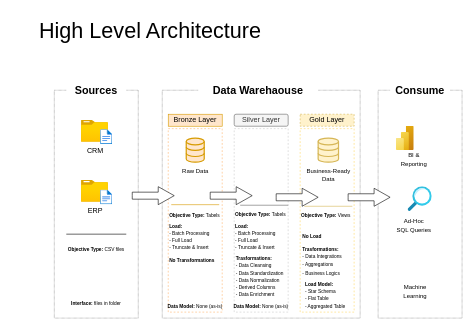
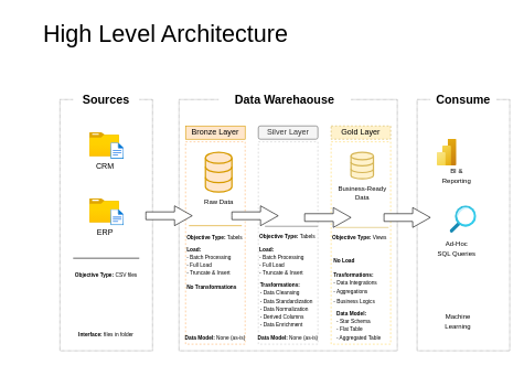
  <mxCell id="0" />
  <mxCell id="1" parent="0" />
  <mxCell id="2" value="&lt;font style=&quot;font-size: 36px;&quot;&gt;High Level Architecture&lt;/font&gt;" style="text;html=1;align=center;verticalAlign=middle;whiteSpace=wrap;rounded=0;" parent="1" vertex="1"><mxGeometry x="20" y="20" width="460" height="60" as="geometry" /></mxCell>
  <mxCell id="3" value="" style="rounded=0;whiteSpace=wrap;html=1;fillColor=none;strokeColor=#757575;dashed=1;dashPattern=1 1;movable=0;resizable=0;rotatable=0;deletable=0;editable=0;locked=1;connectable=0;" parent="1" vertex="1"><mxGeometry x="90" y="150" width="140" height="380" as="geometry" /></mxCell>
  <mxCell id="4" value="&lt;b&gt;&lt;font style=&quot;font-size: 18px;&quot;&gt;Sources&lt;/font&gt;&lt;/b&gt;" style="rounded=0;whiteSpace=wrap;html=1;strokeColor=none;" parent="1" vertex="1"><mxGeometry x="110" y="136" width="100" height="30" as="geometry" /></mxCell>
  <mxCell id="5" value="" style="rounded=0;whiteSpace=wrap;html=1;fillColor=none;strokeColor=#757575;dashed=1;dashPattern=1 1;movable=0;resizable=0;rotatable=0;deletable=0;editable=0;locked=1;connectable=0;" parent="1" vertex="1"><mxGeometry x="270" y="150" width="330" height="380" as="geometry" /></mxCell>
  <mxCell id="6" value="&lt;span style=&quot;font-size: 18px;&quot;&gt;&lt;b&gt;Data Warehaouse&lt;/b&gt;&lt;/span&gt;" style="rounded=0;whiteSpace=wrap;html=1;strokeColor=none;" parent="1" vertex="1"><mxGeometry x="330" y="136" width="200" height="30" as="geometry" /></mxCell>
  <mxCell id="7" value="" style="rounded=0;whiteSpace=wrap;html=1;fillColor=none;strokeColor=#757575;dashed=1;dashPattern=1 1;movable=0;resizable=0;rotatable=0;deletable=0;editable=0;locked=1;connectable=0;" parent="1" vertex="1"><mxGeometry x="630" y="150" width="140" height="380" as="geometry" /></mxCell>
  <mxCell id="8" value="&lt;b&gt;&lt;font style=&quot;font-size: 18px;&quot;&gt;Consume&lt;/font&gt;&lt;/b&gt;" style="rounded=0;whiteSpace=wrap;html=1;strokeColor=none;" parent="1" vertex="1"><mxGeometry x="650" y="136" width="100" height="30" as="geometry" /></mxCell>
  <mxCell id="9" value="Bronze Layer" style="rounded=0;whiteSpace=wrap;html=1;fillColor=#ffe6cc;strokeColor=#d79b00;" parent="1" vertex="1"><mxGeometry x="280" y="190" width="90" height="20" as="geometry" /></mxCell>
  <mxCell id="10" value="Silver Layer" style="whiteSpace=wrap;html=1;fillColor=#f5f5f5;fontColor=#333333;strokeColor=#666666;rounded=1;" parent="1" vertex="1"><mxGeometry x="390" y="190" width="90" height="20" as="geometry" /></mxCell>
  <mxCell id="11" value="Gold Layer" style="rounded=0;whiteSpace=wrap;html=1;fillColor=#fff2cc;strokeColor=#d6b656;dashed=1;" parent="1" vertex="1"><mxGeometry x="500" y="190" width="90" height="20" as="geometry" /></mxCell>
  <mxCell id="12" value="" style="rounded=0;whiteSpace=wrap;html=1;fillColor=none;dashed=1;strokeColor=#FFB570;movable=1;resizable=1;rotatable=1;deletable=1;editable=1;locked=0;connectable=1;" parent="1" vertex="1"><mxGeometry x="280" y="214" width="90" height="306" as="geometry" /></mxCell>
  <mxCell id="13" value="" style="rounded=0;whiteSpace=wrap;html=1;fillColor=none;dashed=1;strokeColor=#CCCCCC;movable=1;resizable=1;rotatable=1;deletable=1;editable=1;locked=0;connectable=1;" parent="1" vertex="1"><mxGeometry x="390" y="214" width="90" height="306" as="geometry" /></mxCell>
  <mxCell id="14" value="" style="rounded=0;whiteSpace=wrap;html=1;fillColor=none;dashed=1;strokeColor=#FFD966;movable=1;resizable=1;rotatable=1;deletable=1;editable=1;locked=0;connectable=1;" parent="1" vertex="1"><mxGeometry x="500" y="214" width="90" height="306" as="geometry" /></mxCell>
  <mxCell id="15" value="CRM" style="image;aspect=fixed;html=1;points=[];align=center;fontSize=12;image=img/lib/azure2/general/Folder_Blank.svg;" vertex="1" parent="1"><mxGeometry x="135" y="200" width="45" height="36.52" as="geometry" /></mxCell>
  <mxCell id="16" value="" style="image;aspect=fixed;html=1;points=[];align=center;fontSize=12;image=img/lib/azure2/general/File.svg;" vertex="1" parent="1"><mxGeometry x="167" y="215.52" width="20" height="24.65" as="geometry" /></mxCell>
  <mxCell id="17" value="ERP" style="image;aspect=fixed;html=1;points=[];align=center;fontSize=12;image=img/lib/azure2/general/Folder_Blank.svg;" vertex="1" parent="1"><mxGeometry x="135" y="300" width="45" height="36.52" as="geometry" /></mxCell>
  <mxCell id="18" value="" style="image;aspect=fixed;html=1;points=[];align=center;fontSize=12;image=img/lib/azure2/general/File.svg;" vertex="1" parent="1"><mxGeometry x="167" y="316.16" width="20" height="24.65" as="geometry" /></mxCell>
  <mxCell id="19" value="" style="endArrow=none;html=1;rounded=0;" edge="1" parent="1"><mxGeometry width="50" height="50" relative="1" as="geometry"><mxPoint x="110" y="390" as="sourcePoint" /><mxPoint x="210" y="390" as="targetPoint" /></mxGeometry></mxCell>
  <mxCell id="20" value="&lt;font style=&quot;font-size: 8px;&quot;&gt;&lt;b style=&quot;&quot;&gt;Objective Type: &lt;/b&gt;CSV files&lt;/font&gt;" style="text;html=1;align=center;verticalAlign=middle;whiteSpace=wrap;rounded=0;" vertex="1" parent="1"><mxGeometry x="100" y="400" width="120" height="30" as="geometry" /></mxCell>
  <mxCell id="21" value="&lt;font style=&quot;font-size: 8px;&quot;&gt;&lt;b style=&quot;&quot;&gt;Interface: &lt;/b&gt;files in folder&lt;/font&gt;" style="text;html=1;align=center;verticalAlign=middle;whiteSpace=wrap;rounded=0;" vertex="1" parent="1"><mxGeometry x="100" y="490" width="120" height="30" as="geometry" /></mxCell>
- <mxCell id="22" value="&lt;font style=&quot;font-size: 10px;&quot;&gt;Raw Data&lt;/font&gt;" style="html=1;verticalLabelPosition=bottom;align=center;labelBackgroundColor=#ffffff;verticalAlign=top;strokeWidth=2;strokeColor=#d79b00;shadow=0;dashed=0;shape=mxgraph.ios7.icons.data;fillColor=#ffe6cc;" vertex="1" parent="1"><mxGeometry x="310" y="230" width="30" height="40" as="geometry" /></mxCell>
+ <mxCell id="22" value="&lt;font style=&quot;font-size: 10px;&quot;&gt;Raw Data&lt;/font&gt;" style="html=1;verticalLabelPosition=bottom;align=center;labelBackgroundColor=#ffffff;verticalAlign=top;strokeWidth=2;strokeColor=#d79b00;shadow=0;dashed=0;shape=mxgraph.ios7.icons.data;fillColor=#ffe6cc;" vertex="1" parent="1"><mxGeometry x="310" y="230" width="40" height="60" as="geometry" /></mxCell>
  <mxCell id="23" value="&lt;font style=&quot;font-size: 10px;&quot;&gt;Business-Ready&lt;br&gt;Data&lt;/font&gt;" style="html=1;verticalLabelPosition=bottom;align=center;labelBackgroundColor=#ffffff;verticalAlign=top;strokeWidth=2;strokeColor=#d6b656;shadow=0;dashed=0;shape=mxgraph.ios7.icons.data;fillColor=#fff2cc;" vertex="1" parent="1"><mxGeometry x="530" y="230" width="34" height="40" as="geometry" /></mxCell>
  <mxCell id="24" value="" style="html=1;shadow=0;dashed=0;align=center;verticalAlign=middle;shape=mxgraph.arrows2.arrow;dy=0.61;dx=26.69;notch=0;" vertex="1" parent="1"><mxGeometry x="220" y="310.81" width="70" height="30" as="geometry" /></mxCell>
  <mxCell id="25" value="" style="html=1;shadow=0;dashed=0;align=center;verticalAlign=middle;shape=mxgraph.arrows2.arrow;dy=0.61;dx=26.69;notch=0;" vertex="1" parent="1"><mxGeometry x="350" y="310.81" width="70" height="30" as="geometry" /></mxCell>
  <mxCell id="26" value="" style="html=1;shadow=0;dashed=0;align=center;verticalAlign=middle;shape=mxgraph.arrows2.arrow;dy=0.61;dx=26.69;notch=0;" vertex="1" parent="1"><mxGeometry x="460" y="313.49" width="70" height="30" as="geometry" /></mxCell>
  <mxCell id="27" value="" style="html=1;shadow=0;dashed=0;align=center;verticalAlign=middle;shape=mxgraph.arrows2.arrow;dy=0.61;dx=26.69;notch=0;" vertex="1" parent="1"><mxGeometry x="580" y="313.49" width="70" height="30" as="geometry" /></mxCell>
  <mxCell id="28" value="" style="endArrow=none;html=1;rounded=0;fillColor=#ffe6cc;strokeColor=#d79b00;" edge="1" parent="1"><mxGeometry width="50" height="50" relative="1" as="geometry"><mxPoint x="285" y="340.81" as="sourcePoint" /><mxPoint x="365" y="340.81" as="targetPoint" /></mxGeometry></mxCell>
  <mxCell id="29" value="&lt;font style=&quot;font-size: 8px;&quot;&gt;&lt;b style=&quot;&quot;&gt;Objective Type: &lt;/b&gt;Tabels&lt;/font&gt;" style="text;html=1;align=left;verticalAlign=middle;whiteSpace=wrap;rounded=0;" vertex="1" parent="1"><mxGeometry x="280" y="343.49" width="90" height="30" as="geometry" /></mxCell>
  <mxCell id="30" value="&lt;div style=&quot;line-height: 100%;&quot;&gt;&lt;div&gt;&lt;b style=&quot;background-color: transparent; color: light-dark(rgb(0, 0, 0), rgb(255, 255, 255));&quot;&gt;&lt;font style=&quot;font-size: 8px; line-height: 100%;&quot;&gt;Load:&lt;/font&gt;&lt;/b&gt;&lt;/div&gt;&lt;div&gt;&lt;span style=&quot;font-size: 8px; background-color: transparent; color: light-dark(rgb(0, 0, 0), rgb(255, 255, 255)); line-height: 100%;&quot;&gt;- Batch Processing&lt;/span&gt;&lt;br&gt;&lt;span style=&quot;font-size: 8px; background-color: transparent; color: light-dark(rgb(0, 0, 0), rgb(255, 255, 255)); line-height: 100%;&quot;&gt;- Full Load&lt;/span&gt;&lt;br&gt;&lt;span style=&quot;font-size: 8px; background-color: transparent; color: light-dark(rgb(0, 0, 0), rgb(255, 255, 255)); line-height: 100%;&quot;&gt;- Truncate &amp;amp; Insert&lt;/span&gt;&lt;/div&gt;&lt;/div&gt;" style="text;html=1;align=left;verticalAlign=middle;whiteSpace=wrap;rounded=0;" vertex="1" parent="1"><mxGeometry x="280" y="368.26" width="90" height="50" as="geometry" /></mxCell>
  <mxCell id="31" value="&lt;div style=&quot;text-align: left;&quot;&gt;&lt;font style=&quot;font-size: 8px;&quot;&gt;&lt;b style=&quot;background-color: transparent; color: light-dark(rgb(0, 0, 0), rgb(255, 255, 255));&quot;&gt;Data Model: &lt;/b&gt;&lt;span style=&quot;background-color: transparent; color: light-dark(rgb(0, 0, 0), rgb(255, 255, 255));&quot;&gt;None (as-is)&lt;/span&gt;&lt;/font&gt;&lt;/div&gt;" style="text;html=1;align=center;verticalAlign=middle;whiteSpace=wrap;rounded=0;" vertex="1" parent="1"><mxGeometry x="275" y="490" width="100" height="40" as="geometry" /></mxCell>
  <mxCell id="32" value="&lt;div style=&quot;&quot;&gt;&lt;b style=&quot;&quot;&gt;&lt;font style=&quot;font-size: 8px;&quot;&gt;No Transformations&lt;/font&gt;&lt;/b&gt;&lt;/div&gt;" style="text;html=1;align=left;verticalAlign=middle;whiteSpace=wrap;rounded=0;" vertex="1" parent="1"><mxGeometry x="280" y="418.26" width="90" height="30" as="geometry" /></mxCell>
  <mxCell id="33" value="&lt;font style=&quot;font-size: 8px;&quot;&gt;&lt;b style=&quot;&quot;&gt;Objective Type: &lt;/b&gt;Tabels&lt;/font&gt;" style="text;html=1;align=left;verticalAlign=middle;whiteSpace=wrap;rounded=0;" vertex="1" parent="1"><mxGeometry x="390" y="341.75" width="90" height="30" as="geometry" /></mxCell>
  <mxCell id="34" value="&lt;div style=&quot;line-height: 100%;&quot;&gt;&lt;div&gt;&lt;b style=&quot;background-color: transparent; color: light-dark(rgb(0, 0, 0), rgb(255, 255, 255));&quot;&gt;&lt;font style=&quot;font-size: 8px; line-height: 100%;&quot;&gt;Load:&lt;/font&gt;&lt;/b&gt;&lt;/div&gt;&lt;div&gt;&lt;span style=&quot;font-size: 8px; background-color: transparent; color: light-dark(rgb(0, 0, 0), rgb(255, 255, 255)); line-height: 100%;&quot;&gt;- Batch Processing&lt;/span&gt;&lt;br&gt;&lt;span style=&quot;font-size: 8px; background-color: transparent; color: light-dark(rgb(0, 0, 0), rgb(255, 255, 255)); line-height: 100%;&quot;&gt;- Full Load&lt;/span&gt;&lt;br&gt;&lt;span style=&quot;font-size: 8px; background-color: transparent; color: light-dark(rgb(0, 0, 0), rgb(255, 255, 255)); line-height: 100%;&quot;&gt;- Truncate &amp;amp; Insert&lt;/span&gt;&lt;/div&gt;&lt;/div&gt;" style="text;html=1;align=left;verticalAlign=middle;whiteSpace=wrap;rounded=0;" vertex="1" parent="1"><mxGeometry x="390" y="368.26" width="90" height="50" as="geometry" /></mxCell>
  <mxCell id="35" value="&lt;div style=&quot;text-align: left;&quot;&gt;&lt;font style=&quot;font-size: 8px;&quot;&gt;&lt;b style=&quot;background-color: transparent; color: light-dark(rgb(0, 0, 0), rgb(255, 255, 255));&quot;&gt;Data Model: &lt;/b&gt;&lt;span style=&quot;background-color: transparent; color: light-dark(rgb(0, 0, 0), rgb(255, 255, 255));&quot;&gt;None (as-is)&lt;/span&gt;&lt;/font&gt;&lt;/div&gt;" style="text;html=1;align=center;verticalAlign=middle;whiteSpace=wrap;rounded=0;" vertex="1" parent="1"><mxGeometry x="385" y="500" width="100" height="20" as="geometry" /></mxCell>
  <mxCell id="36" value="&lt;div style=&quot;line-height: 100%;&quot;&gt;&lt;div&gt;&lt;b&gt;&lt;font style=&quot;font-size: 8px; line-height: 100%;&quot;&gt;Trasformations:&lt;/font&gt;&lt;/b&gt;&lt;/div&gt;&lt;div&gt;&lt;span style=&quot;font-size: 8px; line-height: 100%;&quot;&gt;- Data Cleansing&lt;/span&gt;&lt;/div&gt;&lt;div&gt;&lt;span style=&quot;font-size: 8px; line-height: 100%;&quot;&gt;- Data Standardization&lt;/span&gt;&lt;/div&gt;&lt;div&gt;&lt;span style=&quot;font-size: 8px; line-height: 100%;&quot;&gt;- Data Normalization&lt;/span&gt;&lt;/div&gt;&lt;div&gt;&lt;span style=&quot;font-size: 8px; line-height: 100%;&quot;&gt;- Derived Columns&lt;/span&gt;&lt;/div&gt;&lt;div&gt;&lt;span style=&quot;font-size: 8px; line-height: 100%;&quot;&gt;- Data Enrichment&lt;/span&gt;&lt;/div&gt;&lt;/div&gt;" style="text;html=1;align=left;verticalAlign=middle;whiteSpace=wrap;rounded=0;" vertex="1" parent="1"><mxGeometry x="391" y="418.26" width="90" height="81.74" as="geometry" /></mxCell>
  <mxCell id="37" value="" style="endArrow=none;html=1;rounded=0;fillColor=#f5f5f5;strokeColor=#666666;" edge="1" parent="1"><mxGeometry width="50" height="50" relative="1" as="geometry"><mxPoint x="400" y="341.75" as="sourcePoint" /><mxPoint x="480" y="341.75" as="targetPoint" /></mxGeometry></mxCell>
  <mxCell id="38" value="" style="endArrow=none;html=1;rounded=0;fillColor=#fff2cc;strokeColor=#d6b656;" edge="1" parent="1"><mxGeometry width="50" height="50" relative="1" as="geometry"><mxPoint x="507" y="343.49" as="sourcePoint" /><mxPoint x="587" y="343.49" as="targetPoint" /></mxGeometry></mxCell>
  <mxCell id="39" value="&lt;div style=&quot;line-height: 100%;&quot;&gt;&lt;div&gt;&lt;span style=&quot;font-size: 8px;&quot;&gt;&lt;b&gt;No Load&lt;/b&gt;&lt;/span&gt;&lt;/div&gt;&lt;/div&gt;" style="text;html=1;align=left;verticalAlign=middle;whiteSpace=wrap;rounded=0;" vertex="1" parent="1"><mxGeometry x="502" y="368.26" width="90" height="50" as="geometry" /></mxCell>
- <mxCell id="40" value="&lt;div style=&quot;line-height: 100%;&quot;&gt;&lt;div style=&quot;text-align: left;&quot;&gt;&lt;font style=&quot;font-size: 8px; line-height: 100%;&quot;&gt;&lt;b style=&quot;background-color: transparent; color: light-dark(rgb(0, 0, 0), rgb(255, 255, 255));&quot;&gt;Load Model:&amp;nbsp;&lt;/b&gt;&lt;/font&gt;&lt;/div&gt;&lt;div style=&quot;text-align: left;&quot;&gt;&lt;font style=&quot;font-size: 8px; line-height: 100%;&quot;&gt;&lt;span style=&quot;background-color: transparent; color: light-dark(rgb(0, 0, 0), rgb(255, 255, 255));&quot;&gt;- Star Schema&lt;/span&gt;&lt;/font&gt;&lt;/div&gt;&lt;div style=&quot;text-align: left;&quot;&gt;&lt;font style=&quot;font-size: 8px; line-height: 100%;&quot;&gt;&lt;span style=&quot;background-color: transparent; color: light-dark(rgb(0, 0, 0), rgb(255, 255, 255));&quot;&gt;- Flat Table&lt;/span&gt;&lt;/font&gt;&lt;/div&gt;&lt;div style=&quot;text-align: left;&quot;&gt;&lt;font style=&quot;font-size: 8px; line-height: 100%;&quot;&gt;&lt;span style=&quot;background-color: transparent; color: light-dark(rgb(0, 0, 0), rgb(255, 255, 255));&quot;&gt;- Aggregated Table&lt;/span&gt;&lt;/font&gt;&lt;/div&gt;&lt;/div&gt;" style="text;html=1;align=center;verticalAlign=middle;whiteSpace=wrap;rounded=0;" vertex="1" parent="1"><mxGeometry x="492" y="480" width="100" height="20" as="geometry" /></mxCell>
+ <mxCell id="40" value="&lt;div style=&quot;line-height: 100%;&quot;&gt;&lt;div style=&quot;text-align: left;&quot;&gt;&lt;font style=&quot;font-size: 8px; line-height: 100%;&quot;&gt;&lt;b style=&quot;background-color: transparent; color: light-dark(rgb(0, 0, 0), rgb(255, 255, 255));&quot;&gt;Data Model:&amp;nbsp;&lt;/b&gt;&lt;/font&gt;&lt;/div&gt;&lt;div style=&quot;text-align: left;&quot;&gt;&lt;font style=&quot;font-size: 8px; line-height: 100%;&quot;&gt;&lt;span style=&quot;background-color: transparent; color: light-dark(rgb(0, 0, 0), rgb(255, 255, 255));&quot;&gt;- Star Schema&lt;/span&gt;&lt;/font&gt;&lt;/div&gt;&lt;div style=&quot;text-align: left;&quot;&gt;&lt;font style=&quot;font-size: 8px; line-height: 100%;&quot;&gt;&lt;span style=&quot;background-color: transparent; color: light-dark(rgb(0, 0, 0), rgb(255, 255, 255));&quot;&gt;- Flat Table&lt;/span&gt;&lt;/font&gt;&lt;/div&gt;&lt;div style=&quot;text-align: left;&quot;&gt;&lt;font style=&quot;font-size: 8px; line-height: 100%;&quot;&gt;&lt;span style=&quot;background-color: transparent; color: light-dark(rgb(0, 0, 0), rgb(255, 255, 255));&quot;&gt;- Aggregated Table&lt;/span&gt;&lt;/font&gt;&lt;/div&gt;&lt;/div&gt;" style="text;html=1;align=center;verticalAlign=middle;whiteSpace=wrap;rounded=0;" vertex="1" parent="1"><mxGeometry x="492" y="480" width="100" height="20" as="geometry" /></mxCell>
  <mxCell id="41" value="&lt;div style=&quot;line-height: 100%;&quot;&gt;&lt;div&gt;&lt;b&gt;&lt;font style=&quot;font-size: 8px; line-height: 100%;&quot;&gt;Trasformations:&lt;/font&gt;&lt;/b&gt;&lt;/div&gt;&lt;div&gt;&lt;span style=&quot;font-size: 8px;&quot;&gt;- Data Integrations&lt;/span&gt;&lt;/div&gt;&lt;div&gt;&lt;span style=&quot;font-size: 8px;&quot;&gt;- Aggregations&lt;/span&gt;&lt;/div&gt;&lt;div&gt;&lt;span style=&quot;font-size: 8px;&quot;&gt;- Business Logics&lt;/span&gt;&lt;/div&gt;&lt;/div&gt;" style="text;html=1;align=left;verticalAlign=middle;whiteSpace=wrap;rounded=0;" vertex="1" parent="1"><mxGeometry x="502" y="408.26" width="90" height="51.74" as="geometry" /></mxCell>
  <mxCell id="42" value="&lt;font style=&quot;font-size: 8px;&quot;&gt;&lt;b style=&quot;&quot;&gt;Objective Type: &lt;/b&gt;Views&lt;/font&gt;" style="text;html=1;align=left;verticalAlign=middle;whiteSpace=wrap;rounded=0;" vertex="1" parent="1"><mxGeometry x="500" y="343.49" width="90" height="30" as="geometry" /></mxCell>
  <mxCell id="43" value="" style="image;aspect=fixed;html=1;points=[];align=center;fontSize=12;image=img/lib/azure2/analytics/Power_BI_Embedded.svg;" vertex="1" parent="1"><mxGeometry x="660" y="210" width="30" height="40" as="geometry" /></mxCell>
  <mxCell id="44" value="" style="shape=image;verticalLabelPosition=bottom;labelBackgroundColor=default;verticalAlign=top;aspect=fixed;imageAspect=0;image=https://cdn-icons-png.flaticon.com/128/6820/6820955.png;" vertex="1" parent="1"><mxGeometry x="700" y="222" width="28" height="28" as="geometry" /></mxCell>
  <mxCell id="45" value="&lt;font style=&quot;font-size: 10px;&quot;&gt;BI &amp;amp; Reporting&lt;/font&gt;" style="text;html=1;align=center;verticalAlign=middle;whiteSpace=wrap;rounded=0;" vertex="1" parent="1"><mxGeometry x="660" y="250" width="60" height="30" as="geometry" /></mxCell>
  <mxCell id="46" value="" style="image;aspect=fixed;html=1;points=[];align=center;fontSize=12;image=img/lib/azure2/general/Search.svg;" vertex="1" parent="1"><mxGeometry x="679.63" y="310.81" width="40.37" height="41" as="geometry" /></mxCell>
  <mxCell id="47" value="&lt;font style=&quot;font-size: 10px;&quot;&gt;Ad-Hoc&lt;/font&gt;&lt;div&gt;&lt;font style=&quot;font-size: 10px;&quot;&gt;SQL Queries&lt;/font&gt;&lt;/div&gt;" style="text;html=1;align=center;verticalAlign=middle;whiteSpace=wrap;rounded=0;" vertex="1" parent="1"><mxGeometry x="660" y="360" width="60" height="30" as="geometry" /></mxCell>
  <mxCell id="48" value="&lt;span style=&quot;font-size: 10px;&quot;&gt;Machine Learning&lt;/span&gt;" style="text;html=1;align=center;verticalAlign=middle;whiteSpace=wrap;rounded=0;" vertex="1" parent="1"><mxGeometry x="662" y="470" width="60" height="30" as="geometry" /></mxCell>
  <mxCell id="49" value="" style="shape=image;verticalLabelPosition=bottom;labelBackgroundColor=default;verticalAlign=top;aspect=fixed;imageAspect=0;image=https://cdn-icons-png.flaticon.com/128/15113/15113435.png;" vertex="1" parent="1"><mxGeometry x="664" y="408.26" width="58" height="58" as="geometry" /></mxCell>
